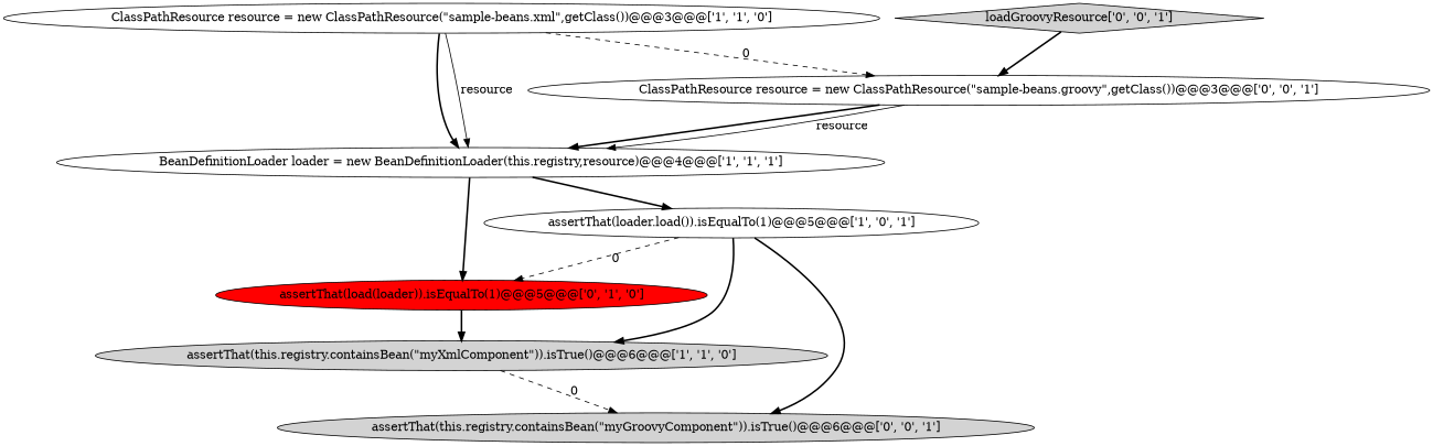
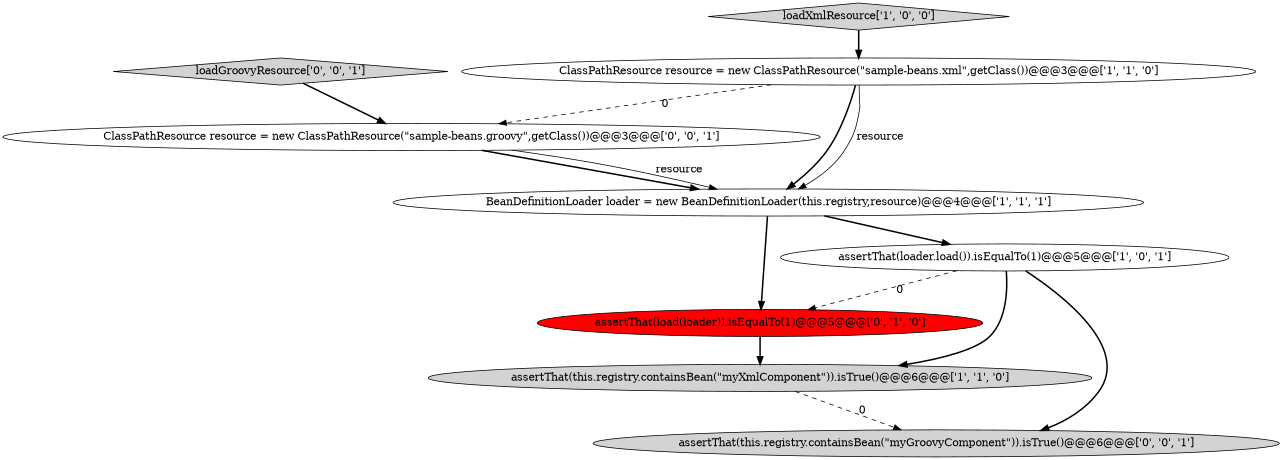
  digraph {
    node [fillcolor=lightgray shape=ellipse style=filled]
    edge [style=bold]
    n1 [fillcolor=red label="assertThat(load(loader)).isEqualTo(1)@@@5@@@['0', '1', '0']"]
    n2 [label="assertThat(this.registry.containsBean(\"myXmlComponent\")).isTrue()@@@6@@@['1', '1', '0']"]
    n3 [label="assertThat(this.registry.containsBean(\"myGroovyComponent\")).isTrue()@@@6@@@['0', '0', '1']"]
    n4 [fillcolor=white label="ClassPathResource resource = new ClassPathResource(\"sample-beans.xml\",getClass())@@@3@@@['1', '1', '0']"]
    n5 [fillcolor=white label="ClassPathResource resource = new ClassPathResource(\"sample-beans.groovy\",getClass())@@@3@@@['0', '0', '1']"]
    n6 [fillcolor=white label="BeanDefinitionLoader loader = new BeanDefinitionLoader(this.registry,resource)@@@4@@@['1', '1', '1']"]
    n7 [fillcolor=white label="assertThat(loader.load()).isEqualTo(1)@@@5@@@['1', '0', '1']"]
+   n8 [label="loadXmlResource['1', '0', '0']" shape=diamond]
    n9 [label="loadGroovyResource['0', '0', '1']" shape=diamond]
    n1 -> n2
    n2 -> n3 [label=0 style=dashed]
    n4 -> n5 [label=0 style=dashed]
    n4 -> n6
    n4 -> n6 [label=resource style=solid]
    n5 -> n6
    n5 -> n6 [label=resource style=solid]
    n6 -> n1
    n6 -> n7
    n7 -> n1 [label=0 style=dashed]
    n7 -> n2
    n7 -> n3
+   n8 -> n4
    n9 -> n5
  }
